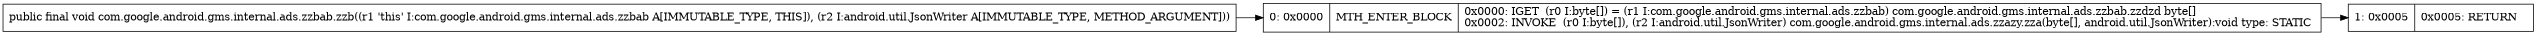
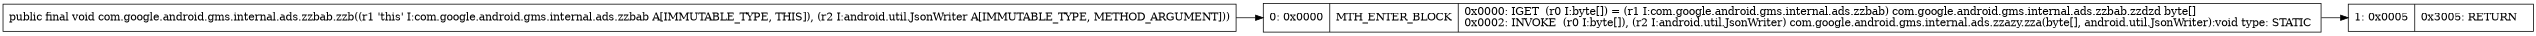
  digraph {
    rankdir=LR
    node [shape=record]
    n1 [label="{0\:\ 0x0000|MTH_ENTER_BLOCK\l|0x0000: IGET  (r0 I:byte[]) = (r1 I:com.google.android.gms.internal.ads.zzbab) com.google.android.gms.internal.ads.zzbab.zzdzd byte[] \l0x0002: INVOKE  (r0 I:byte[]), (r2 I:android.util.JsonWriter) com.google.android.gms.internal.ads.zzazy.zza(byte[], android.util.JsonWriter):void type: STATIC \l}"]
-   n2 [label="{1\:\ 0x0005|0x0005: RETURN   \l}"]
+   n2 [label="{1\:\ 0x0005|0x3005: RETURN   \l}"]
    n3 [label="{public final void com.google.android.gms.internal.ads.zzbab.zzb((r1 'this' I:com.google.android.gms.internal.ads.zzbab A[IMMUTABLE_TYPE, THIS]), (r2 I:android.util.JsonWriter A[IMMUTABLE_TYPE, METHOD_ARGUMENT])) }"]
    n1 -> n2
    n3 -> n1
  }
